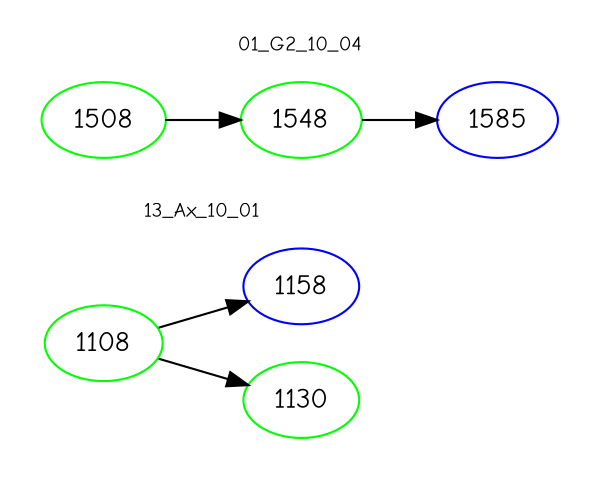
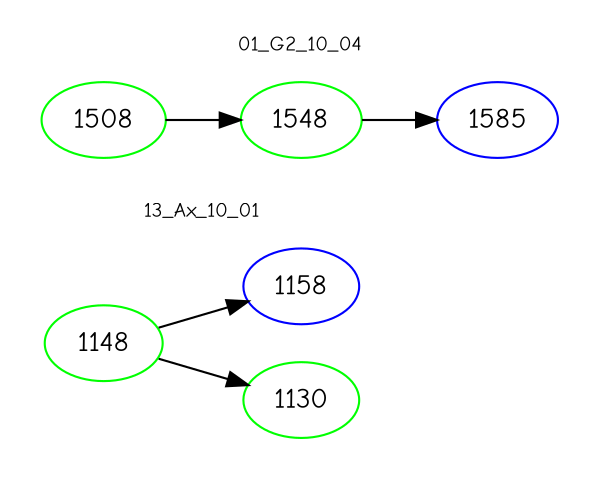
  digraph {
    fontname="Comic Neue"
    rankdir=LR
    node [color=green fontname="Comic Neue"]
    edge [color=black fontname="Comic Neue"]
-   n1 [label=1108]
+   n1 [label=1148]
    n2 [label=1130]
    n3 [color=blue label=1158]
    n4 [label=1548]
    n5 [label=1508]
    n6 [color=blue label=1585]
    subgraph cluster_1 {
      color=white
      fontsize=10
      label="13_Ax_10_01"
      n1
      n2
      n3
    }
    subgraph cluster_2 {
      color=white
      fontsize=10
      label="01_G2_10_04"
      n4
      n5
      n6
    }
    n1 -> n2
    n1 -> n3
    n4 -> n6
    n5 -> n4
  }
